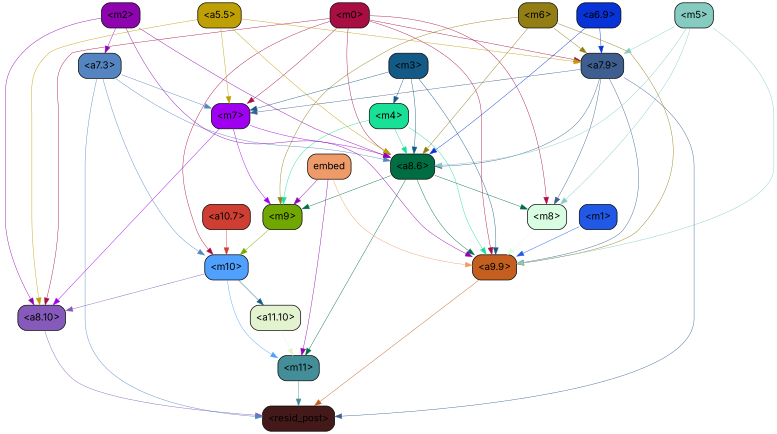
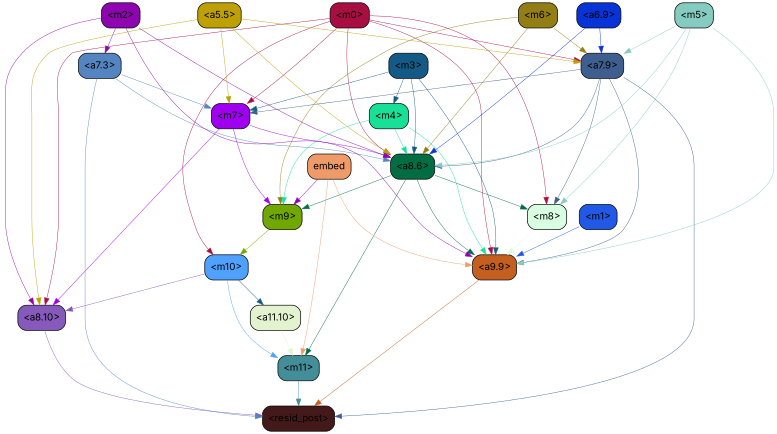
  strict digraph {
    fontname=Inter
    splines=true
    node [color=black fontname=Inter shape=box style="filled, rounded"]
    edge [color="#a90e43" fontname=Inter penwidth=0.6]
    "<m11>" [fillcolor="#438e98"]
    "<resid_post>" [fillcolor="#44191a"]
    "<a9.9>" [fillcolor="#c45f20"]
    "<a8.10>" [fillcolor="#865abb"]
    "<m10>" [fillcolor="#4fa1fd"]
    "<a11.10>" [fillcolor="#e3f3d0"]
    "<a7.9>" [fillcolor="#3d5e8f"]
    "<a8.6>" [fillcolor="#016d43"]
    "<m7>" [fillcolor="#9f00f0"]
    "<m8>" [fillcolor="#d9fde1"]
    "<m9>" [fillcolor="#71a701"]
    "<a7.3>" [fillcolor="#5585c0"]
    embed [fillcolor="#ef9b69"]
-   "<a10.7>" [fillcolor="#ce3e32"]
    "<m0>" [fillcolor="#a90e43"]
    "<m6>" [fillcolor="#927e14"]
    "<m5>" [fillcolor="#85cbc0"]
    "<m4>" [fillcolor="#18e097"]
    "<m3>" [fillcolor="#145a86"]
    "<m2>" [fillcolor="#8e05b0"]
    "<m1>" [fillcolor="#2158e6"]
    "<a6.9>" [fillcolor="#0833d6"]
    "<a5.5>" [fillcolor="#bea005"]
    "<m11>" -> "<resid_post>" [color="#438e98"]
    "<a9.9>" -> "<resid_post>" [color="#c45f20"]
    "<a8.10>" -> "<resid_post>" [color="#865abb"]
    "<m10>" -> "<m11>" [color="#4fa1fd"]
    "<m10>" -> "<a8.10>" [color="#865abb"]
    "<m10>" -> "<a11.10>" [color="#145a86"]
    "<a11.10>" -> "<m11>" [color="#e3f3d0"]
    "<a7.9>" -> "<resid_post>" [color="#3d5e8f"]
    "<a7.9>" -> "<a9.9>" [color="#3d5e8f"]
    "<a7.9>" -> "<a8.6>" [color="#3d5e8f"]
    "<a7.9>" -> "<m7>" [color="#3d5e8f"]
    "<a7.9>" -> "<m8>" [color="#3d5e8f"]
    "<a8.6>" -> "<m11>" [color="#016d43"]
    "<a8.6>" -> "<a9.9>" [color="#016d43"]
    "<a8.6>" -> "<m8>" [color="#016d43"]
    "<a8.6>" -> "<m9>" [color="#016d43"]
    "<m7>" -> "<a8.10>" [color="#9f00f0"]
    "<m7>" -> "<a8.6>" [color="#9f00f0"]
    "<m7>" -> "<m9>" [color="#9f00f0"]
    "<m8>" -> "<a9.9>" [color="#d9fde1"]
    "<m9>" -> "<m10>" [color="#71a701"]
    "<a7.3>" -> "<resid_post>" [color="#5585c0"]
-   "<a7.3>" -> "<m10>" [color="#5585c0"]
    "<a7.3>" -> "<a8.6>" [color="#5585c0"]
    "<a7.3>" -> "<m7>" [color="#5585c0"]
-   embed -> "<m11>" [color="#8e05b0"]
+   embed -> "<m11>" [color="#ef9b69"]
    embed -> "<a9.9>" [color="#ef9b69"]
    embed -> "<m9>" [color="#8e05b0"]
-   "<a10.7>" -> "<m10>" [color="#ce3e32"]
    "<m0>" -> "<a9.9>"
    "<m0>" -> "<a8.10>"
    "<m0>" -> "<m10>"
    "<m0>" -> "<a7.9>"
    "<m0>" -> "<a8.6>"
    "<m0>" -> "<m7>"
    "<m0>" -> "<m8>"
-   "<m6>" -> "<a9.9>" [color="#927e14"]
    "<m6>" -> "<a7.9>" [color="#927e14"]
    "<m6>" -> "<a8.6>" [color="#927e14"]
    "<m6>" -> "<m9>" [color="#927e14"]
    "<m5>" -> "<a9.9>" [color="#85cbc0"]
    "<m5>" -> "<a7.9>" [color="#85cbc0"]
    "<m5>" -> "<a8.6>" [color="#85cbc0"]
    "<m5>" -> "<m8>" [color="#85cbc0"]
    "<m4>" -> "<a9.9>" [color="#18e097"]
    "<m4>" -> "<a8.6>" [color="#18e097"]
    "<m4>" -> "<m9>" [color="#18e097"]
    "<m3>" -> "<a9.9>" [color="#145a86"]
    "<m3>" -> "<a8.6>" [color="#145a86"]
    "<m3>" -> "<m7>" [color="#145a86"]
    "<m3>" -> "<m4>" [color="#145a86"]
    "<m2>" -> "<a9.9>" [color="#8e05b0"]
    "<m2>" -> "<a8.10>" [color="#8e05b0"]
    "<m2>" -> "<a8.6>" [color="#8e05b0"]
    "<m2>" -> "<a7.3>" [color="#8e05b0"]
    "<m1>" -> "<a9.9>" [color="#2158e6"]
    "<a6.9>" -> "<a7.9>" [color="#0833d6"]
    "<a6.9>" -> "<a8.6>" [color="#0833d6"]
    "<a5.5>" -> "<a8.10>" [color="#bea005"]
    "<a5.5>" -> "<a7.9>" [color="#bea005"]
    "<a5.5>" -> "<a8.6>" [color="#bea005"]
    "<a5.5>" -> "<m7>" [color="#bea005"]
  }
